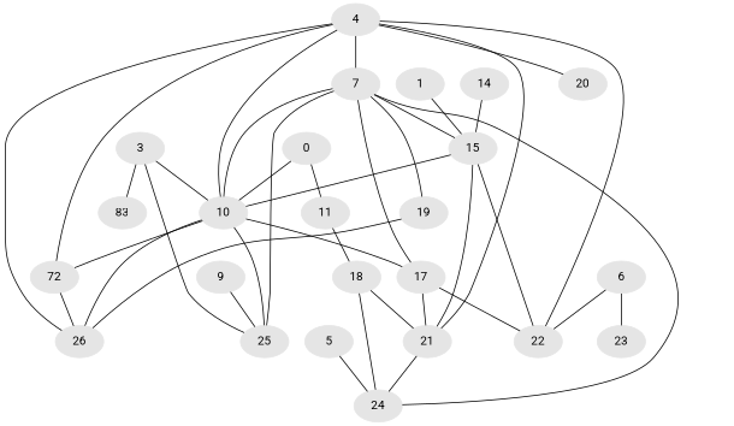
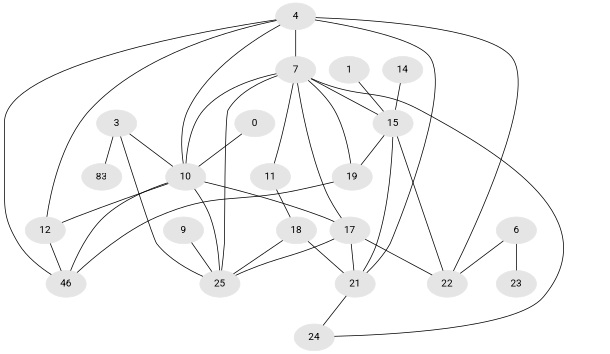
  graph {
    fontname=Roboto
    node [color=gray90 fontname=Roboto style=filled]
    edge [fontname=Roboto weight=1.0]
    1
    15
    21
    22
    19
    n6 [label=0]
    10
    25
-   12 [label=72]
-   26
+   12
+   26 [label=46]
    17
    3
    n13 [label=83]
    4
    7
-   20
    24
    11
-   5
    6
    23
    18
    9
    14
    1 -- 15
    15 -- 21
    15 -- 22
-   15 -- 10
+   15 -- 19
    21 -- 24
    19 -- 26
    n6 -- 10
    10 -- 25
    10 -- 12
    10 -- 26
    10 -- 17
    12 -- 26
    17 -- 21 [weight=2.0]
    17 -- 22 [weight=2.0]
+   17 -- 25 [weight=2.0]
    3 -- 10 [weight=2.0]
    3 -- 25 [weight=2.0]
    3 -- n13
    4 -- 21
    4 -- 22
    4 -- 10
    4 -- 12
    4 -- 26
    4 -- 7
-   4 -- 20
    7 -- 15 [weight=2.0]
    7 -- 19 [weight=2.0]
    7 -- 10 [weight=2.0]
    7 -- 25
    7 -- 17
    7 -- 24
-   n6 -- 11
+   7 -- 11
    11 -- 18
-   5 -- 24
    6 -- 22
    6 -- 23
    18 -- 21 [weight=2.0]
-   18 -- 24 [weight=2.0]
+   18 -- 25 [weight=2.0]
    9 -- 25
    14 -- 15
  }
